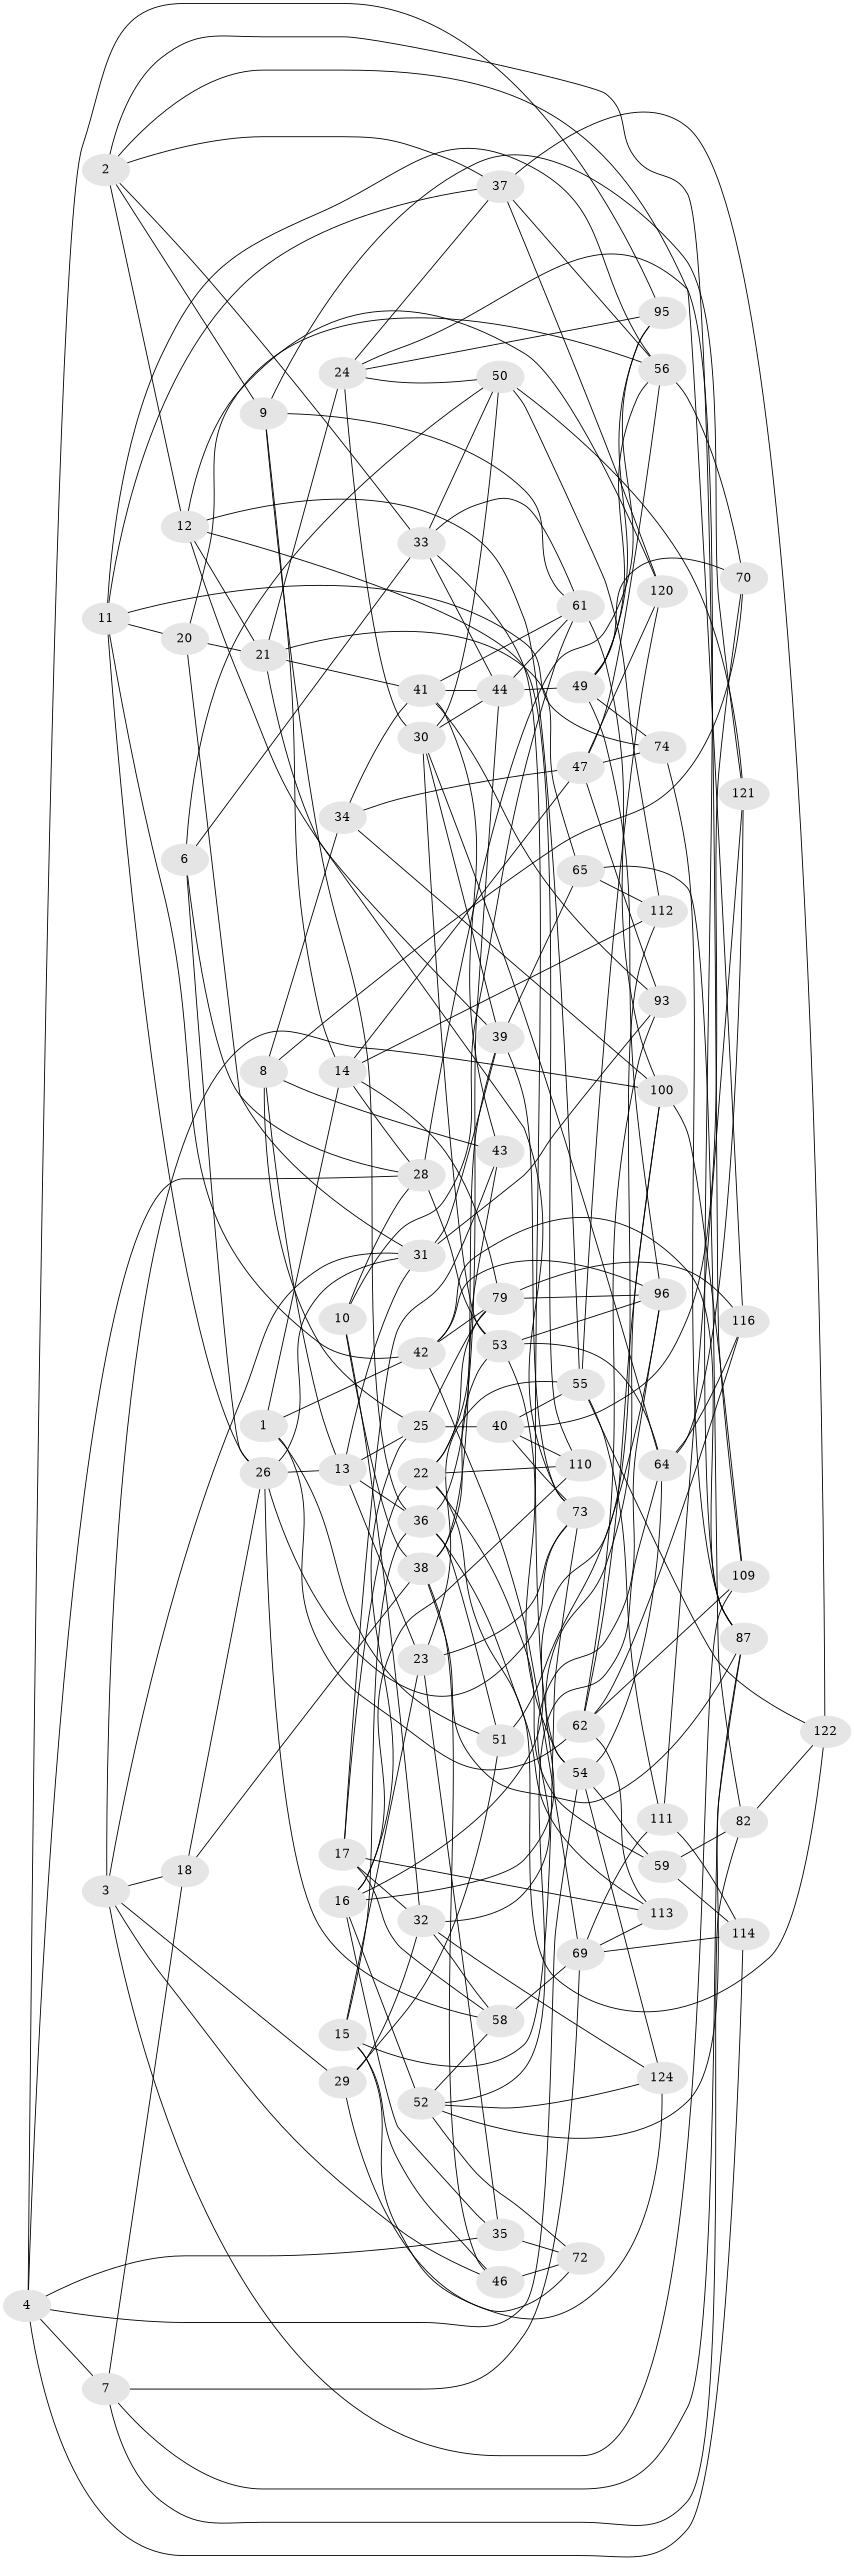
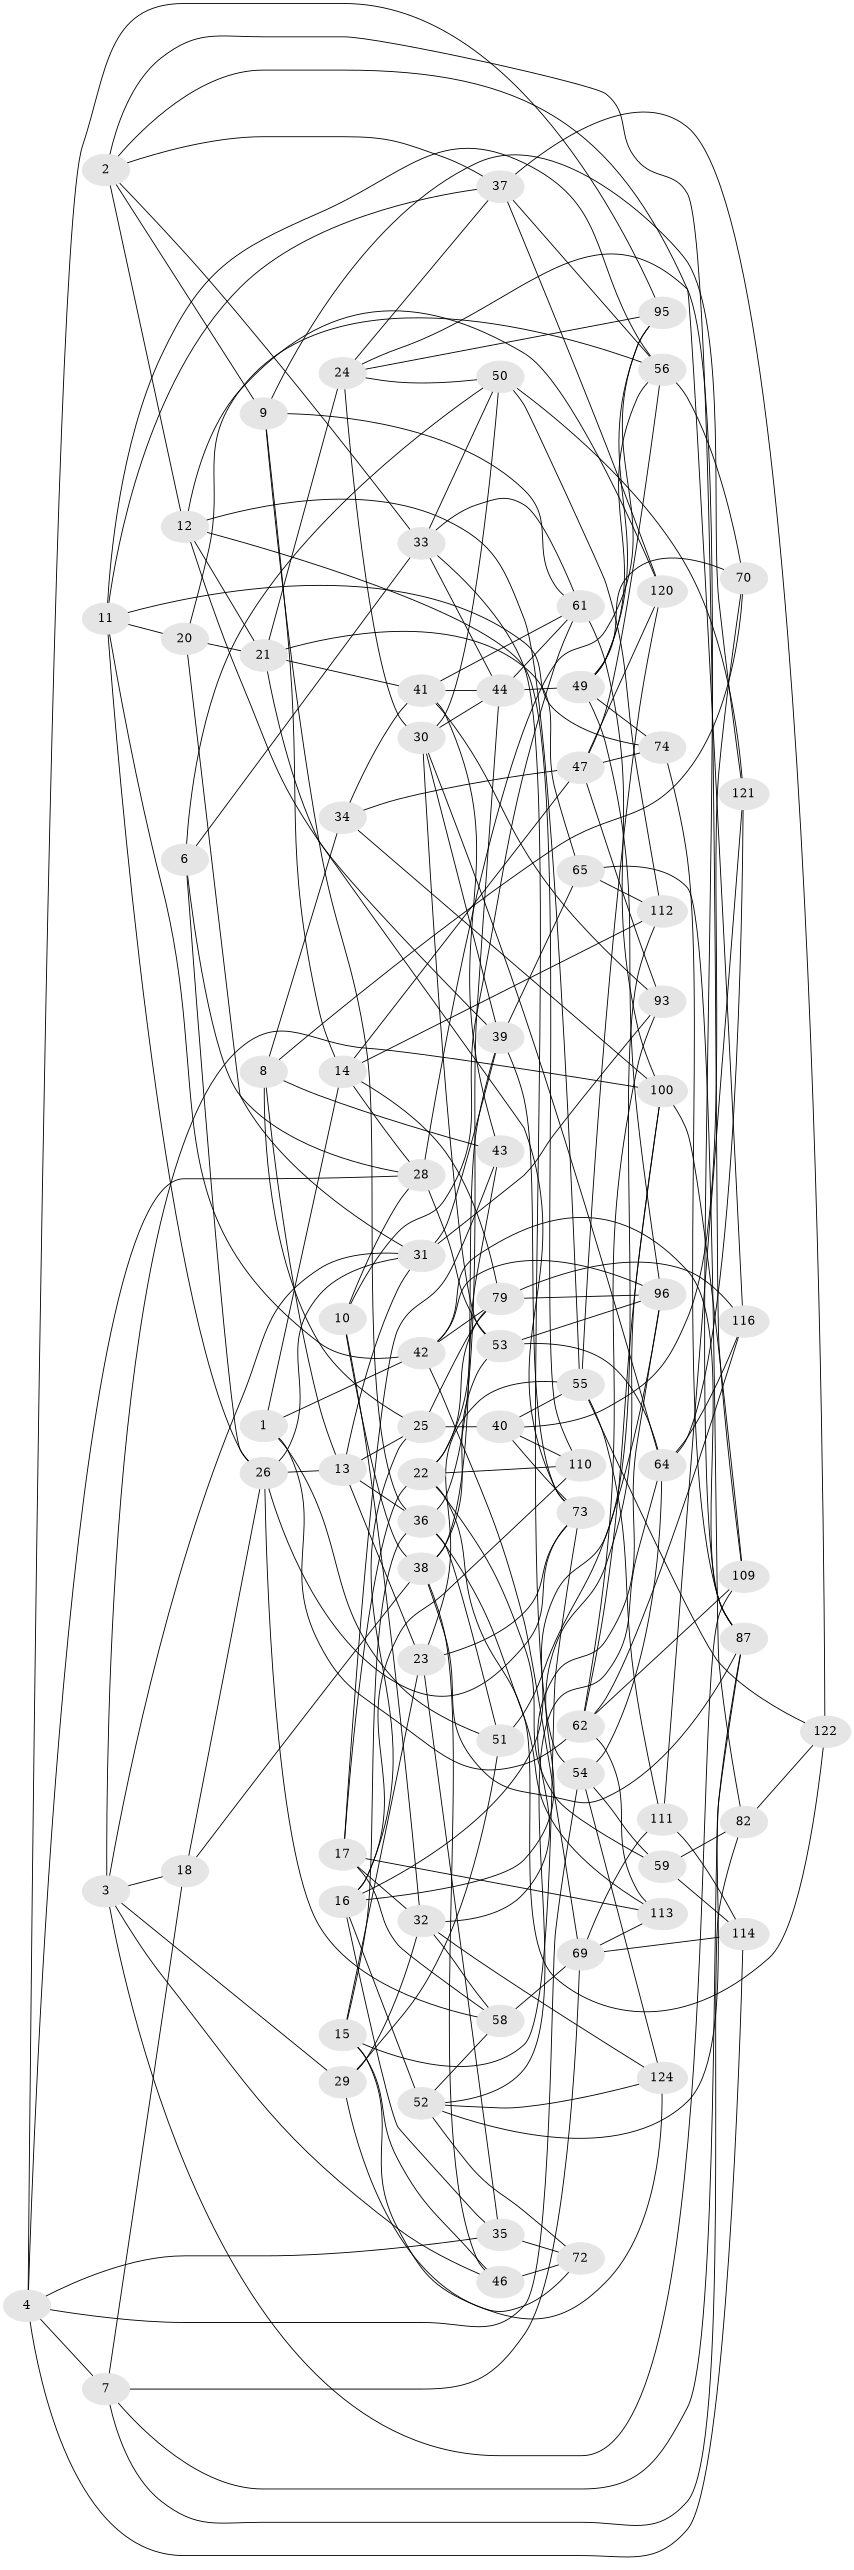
  graph {
    rankdir=LR
    node [color=gray90 style=filled]
    14 [super="+125"]
    28 [super="+97"]
    47 [super="+85"]
    79 [super="+102"]
    112
    1
    42 [super="+60"]
    51
    62 [super="+129"]
    87 [super="+94"]
    69 [super="+86"]
    96 [super="+123"]
    109
    100 [super="+107"]
    113
    116
    93
    2 [super="+5"]
    9
    12 [super="+19"]
    33 [super="+68"]
    37 [super="+119"]
    121
    36 [super="+67"]
    61 [super="+103"]
    21 [super="+75"]
    39 [super="+126"]
    55 [super="+92"]
    110
    120
    54 [super="+84"]
    50 [super="+108"]
    44 [super="+118"]
    56 [super="+127"]
    122
    3 [super="+104"]
    18
    29
    31 [super="+66"]
    46
    26 [super="+63"]
    38 [super="+45"]
    32 [super="+57"]
    72
    4 [super="+77"]
    7 [super="+105"]
    35
    95
    114
    82
    53 [super="+78"]
    124
    59
    64 [super="+99"]
    13 [super="+89"]
    73 [super="+115"]
    58 [super="+71"]
    6
    25 [super="+76"]
    23 [super="+83"]
    111
    8 [super="+117"]
    34
    43
    70
    40 [super="+48"]
    41 [super="+80"]
    10
    11 [super="+81"]
    20
    74
    24 [super="+106"]
    65
    15 [super="+128"]
    16 [super="+98"]
    52 [super="+101"]
    17 [super="+91"]
    22 [super="+27"]
    30 [super="+88"]
    49 [super="+90"]
    14 -- 28
    14 -- 47
    14 -- 79
    14 -- 112
    28 -- 95
    28 -- 53
    47 -- 93
    47 -- 120
    47 -- 56
    47 -- 74
    79 -- 96
    79 -- 116
    1 -- 14
    1 -- 42
    1 -- 51
    1 -- 62
    42 -- 79
    42 -- 87
    42 -- 69
    42 -- 96
    51 -- 96
    62 -- 109
    62 -- 100
    62 -- 113
    62 -- 116
    62 -- 93
    69 -- 113
    69 -- 114
    69 -- 111
    100 -- 109
    2 -- 87
    2 -- 109
    2 -- 9
    2 -- 12
    2 -- 33
    2 -- 37
    9 -- 14
    9 -- 121
    9 -- 36
    9 -- 61
    12 -- 21
    12 -- 39
    12 -- 55
    12 -- 110
    12 -- 120
    33 -- 61
    33 -- 54
    33 -- 50
    33 -- 44
    37 -- 120
    37 -- 56
    37 -- 122
    36 -- 51
    36 -- 113
    36 -- 44
    61 -- 100
    21 -- 73
    21 -- 41
    21 -- 24
    21 -- 65
    39 -- 73
    39 -- 65
    55 -- 120
    55 -- 122
    55 -- 111
    54 -- 124
    54 -- 59
    54 -- 64
    50 -- 112
    50 -- 121
    44 -- 61
    44 -- 49
    56 -- 70
    3 -- 109
    3 -- 100
    3 -- 18
    3 -- 29
    3 -- 31
    3 -- 46
    18 -- 26
    18 -- 38
    29 -- 51
    29 -- 32
    29 -- 72
    31 -- 93
    31 -- 39
    46 -- 72
    26 -- 31
    26 -- 13
    26 -- 73
    26 -- 58
    38 -- 87
    38 -- 39
    38 -- 46
    38 -- 53
    32 -- 96
    32 -- 124
    32 -- 58
    4 -- 28
    4 -- 54
    4 -- 7
    4 -- 35
    4 -- 95
    4 -- 114
    7 -- 87
    7 -- 69
    7 -- 18
    7 -- 82
    35 -- 72
    82 -- 122
    53 -- 96
-   53 -- 54
    53 -- 64
    59 -- 114
    59 -- 82
    64 -- 116
    64 -- 121
    13 -- 36
    13 -- 31
    13 -- 25
    13 -- 23
    58 -- 69
    6 -- 28
    6 -- 33
    6 -- 50
    6 -- 26
    25 -- 79
    25 -- 40 [weight=2]
    23 -- 55
    23 -- 35
    23 -- 73
    111 -- 121
    111 -- 114
    8 -- 13
    8 -- 25
    8 -- 34
    8 -- 43
    8 -- 70
    34 -- 47
    34 -- 100
    34 -- 41
    40 -- 55
    40 -- 110
    40 -- 73
    40 -- 70
    41 -- 93
    41 -- 61
    41 -- 44
    41 -- 43
    10 -- 28
    10 -- 61
    10 -- 38
    10 -- 32
    11 -- 42
    11 -- 37
    11 -- 56
    11 -- 26
    11 -- 20
    11 -- 74
    20 -- 21
    20 -- 56
    20 -- 31
    74 -- 87
    24 -- 116
    24 -- 37
    24 -- 50
    24 -- 95
    24 -- 30
    65 -- 112
    65 -- 82
    15 -- 36
    15 -- 46
    15 -- 124
    15 -- 73
    15 -- 23 [weight=2]
    16 -- 112
    16 -- 100
    16 -- 110
    16 -- 35
    16 -- 25
    16 -- 52
    52 -- 87
    52 -- 72
    52 -- 124
    52 -- 64
    52 -- 58
    17 -- 113
    17 -- 32
    17 -- 58 [weight=2]
    17 -- 43
    17 -- 22
    22 -- 79
    22 -- 110
    22 -- 122
    22 -- 59
    22 -- 43
    30 -- 39
    30 -- 50
    30 -- 44
    30 -- 53
    30 -- 64
    49 -- 96
    49 -- 56
    49 -- 95
    49 -- 70
    49 -- 74
  }
